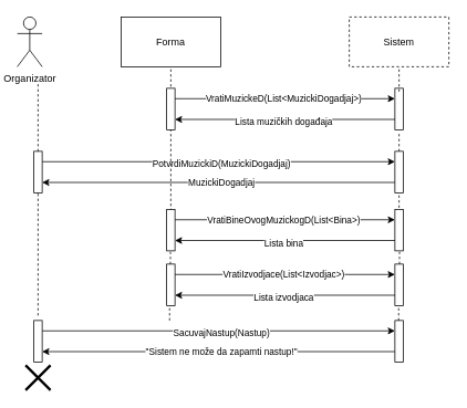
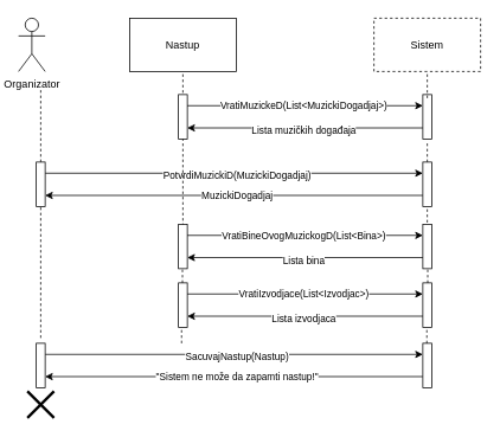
  <mxCell id="0" />
  <mxCell id="1" parent="0" />
  <mxCell id="2" value="" style="endArrow=none;dashed=1;html=1;" edge="1" parent="1" source="10"><mxGeometry width="50" height="50" relative="1" as="geometry"><mxPoint x="480" y="170" as="sourcePoint" /><mxPoint x="480" y="160" as="targetPoint" /></mxGeometry></mxCell>
  <mxCell id="3" value="Organizator" style="shape=umlActor;verticalLabelPosition=bottom;verticalAlign=top;html=1;outlineConnect=0;" vertex="1" parent="1"><mxGeometry x="20" y="20" width="30" height="60" as="geometry" /></mxCell>
  <mxCell id="4" value="" style="endArrow=none;dashed=1;html=1;" edge="1" parent="1"><mxGeometry width="50" height="50" relative="1" as="geometry"><mxPoint x="45" y="380" as="sourcePoint" /><mxPoint x="45" y="100" as="targetPoint" /></mxGeometry></mxCell>
  <mxCell id="5" style="edgeStyle=orthogonalEdgeStyle;rounded=0;orthogonalLoop=1;jettySize=auto;html=1;exitX=1;exitY=0.25;exitDx=0;exitDy=0;entryX=0;entryY=0.25;entryDx=0;entryDy=0;" edge="1" parent="1"><mxGeometry relative="1" as="geometry"><mxPoint x="50" y="194.5" as="sourcePoint" /><mxPoint x="475" y="194.5" as="targetPoint" /></mxGeometry></mxCell>
  <mxCell id="6" value="PotvrdiMuzickiD(MuzickiDogadjaj)" style="edgeLabel;html=1;align=center;verticalAlign=middle;resizable=0;points=[];" vertex="1" connectable="0" parent="5"><mxGeometry x="-0.125" y="-1" relative="1" as="geometry"><mxPoint x="29" y="1" as="offset" /></mxGeometry></mxCell>
  <mxCell id="7" value="" style="rounded=0;whiteSpace=wrap;html=1;" vertex="1" parent="1"><mxGeometry x="40" y="182" width="10" height="50" as="geometry" /></mxCell>
  <mxCell id="8" style="edgeStyle=orthogonalEdgeStyle;rounded=0;orthogonalLoop=1;jettySize=auto;html=1;exitX=0;exitY=0.75;exitDx=0;exitDy=0;entryX=1;entryY=0.75;entryDx=0;entryDy=0;" edge="1" parent="1"><mxGeometry relative="1" as="geometry"><mxPoint x="475" y="219.5" as="sourcePoint" /><mxPoint x="50" y="219.5" as="targetPoint" /></mxGeometry></mxCell>
  <mxCell id="9" value="MuzickiDogadjaj" style="edgeLabel;html=1;align=center;verticalAlign=middle;resizable=0;points=[];" vertex="1" connectable="0" parent="8"><mxGeometry x="0.092" relative="1" as="geometry"><mxPoint x="22" as="offset" /></mxGeometry></mxCell>
  <mxCell id="10" value="" style="rounded=0;whiteSpace=wrap;html=1;" vertex="1" parent="1"><mxGeometry x="475" y="182" width="10" height="50" as="geometry" /></mxCell>
  <mxCell id="11" value="" style="endArrow=none;dashed=1;html=1;entryX=0.5;entryY=1;entryDx=0;entryDy=0;" edge="1" parent="1"><mxGeometry width="50" height="50" relative="1" as="geometry"><mxPoint x="480.08" y="127" as="sourcePoint" /><mxPoint x="479.58" y="107" as="targetPoint" /></mxGeometry></mxCell>
  <mxCell id="12" value="Sistem" style="rounded=0;whiteSpace=wrap;html=1;dashed=1;" vertex="1" parent="1"><mxGeometry x="420" y="20" width="120" height="60" as="geometry" /></mxCell>
  <mxCell id="13" value="" style="endArrow=none;dashed=1;html=1;exitX=0.5;exitY=0;exitDx=0;exitDy=0;" edge="1" parent="1"><mxGeometry width="50" height="50" relative="1" as="geometry"><mxPoint x="205" y="260" as="sourcePoint" /><mxPoint x="205" y="80" as="targetPoint" /></mxGeometry></mxCell>
- <mxCell id="14" value="Forma" style="rounded=0;whiteSpace=wrap;html=1;" vertex="1" parent="1"><mxGeometry x="145" y="20" width="120" height="60" as="geometry" /></mxCell>
+ <mxCell id="14" value="Nastup" style="rounded=0;whiteSpace=wrap;html=1;" vertex="1" parent="1"><mxGeometry x="145" y="20" width="120" height="60" as="geometry" /></mxCell>
  <mxCell id="15" value="" style="rounded=0;whiteSpace=wrap;html=1;" vertex="1" parent="1"><mxGeometry x="200" y="106" width="10" height="50" as="geometry" /></mxCell>
  <mxCell id="16" value="" style="rounded=0;whiteSpace=wrap;html=1;" vertex="1" parent="1"><mxGeometry x="475" y="106" width="10" height="50" as="geometry" /></mxCell>
  <mxCell id="17" value="" style="endArrow=classic;html=1;exitX=1;exitY=0.25;exitDx=0;exitDy=0;entryX=0;entryY=0.25;entryDx=0;entryDy=0;" edge="1" parent="1" source="15" target="16"><mxGeometry width="50" height="50" relative="1" as="geometry"><mxPoint x="240" y="136" as="sourcePoint" /><mxPoint x="290" y="86" as="targetPoint" /></mxGeometry></mxCell>
  <mxCell id="18" value="VratiMuzickeD(List&amp;lt;MuzickiDogadjaj&amp;gt;)" style="edgeLabel;html=1;align=center;verticalAlign=middle;resizable=0;points=[];" vertex="1" connectable="0" parent="17"><mxGeometry x="0.087" relative="1" as="geometry"><mxPoint x="-14" as="offset" /></mxGeometry></mxCell>
  <mxCell id="19" value="" style="endArrow=classic;html=1;exitX=0;exitY=0.75;exitDx=0;exitDy=0;entryX=1;entryY=0.75;entryDx=0;entryDy=0;" edge="1" parent="1" source="16" target="15"><mxGeometry width="50" height="50" relative="1" as="geometry"><mxPoint x="370" y="176" as="sourcePoint" /><mxPoint x="420" y="126" as="targetPoint" /><Array as="points" /></mxGeometry></mxCell>
  <mxCell id="20" value="Lista muzičkih događaja" style="edgeLabel;html=1;align=center;verticalAlign=middle;resizable=0;points=[];" vertex="1" connectable="0" parent="19"><mxGeometry x="0.245" y="3" relative="1" as="geometry"><mxPoint x="30" y="-0.5" as="offset" /></mxGeometry></mxCell>
  <mxCell id="21" value="" style="endArrow=none;dashed=1;html=1;entryX=0.5;entryY=1;entryDx=0;entryDy=0;" edge="1" parent="1" target="12"><mxGeometry width="50" height="50" relative="1" as="geometry"><mxPoint x="480" y="110" as="sourcePoint" /><mxPoint x="490" y="170" as="targetPoint" /></mxGeometry></mxCell>
  <mxCell id="22" value="" style="endArrow=none;dashed=1;html=1;exitX=0.5;exitY=0;exitDx=0;exitDy=0;entryX=0.5;entryY=1;entryDx=0;entryDy=0;" edge="1" parent="1"><mxGeometry width="50" height="50" relative="1" as="geometry"><mxPoint x="480" y="256" as="sourcePoint" /><mxPoint x="480" y="232" as="targetPoint" /></mxGeometry></mxCell>
  <mxCell id="23" value="" style="endArrow=none;dashed=1;html=1;entryX=0.5;entryY=1;entryDx=0;entryDy=0;" edge="1" parent="1"><mxGeometry width="50" height="50" relative="1" as="geometry"><mxPoint x="480.08" y="273" as="sourcePoint" /><mxPoint x="479.58" y="253" as="targetPoint" /></mxGeometry></mxCell>
  <mxCell id="24" value="" style="rounded=0;whiteSpace=wrap;html=1;" vertex="1" parent="1"><mxGeometry x="200" y="252" width="10" height="50" as="geometry" /></mxCell>
  <mxCell id="25" value="" style="rounded=0;whiteSpace=wrap;html=1;" vertex="1" parent="1"><mxGeometry x="475" y="252" width="10" height="50" as="geometry" /></mxCell>
  <mxCell id="26" value="" style="endArrow=classic;html=1;exitX=1;exitY=0.25;exitDx=0;exitDy=0;entryX=0;entryY=0.25;entryDx=0;entryDy=0;" edge="1" parent="1" source="24" target="25"><mxGeometry width="50" height="50" relative="1" as="geometry"><mxPoint x="240" y="282" as="sourcePoint" /><mxPoint x="290" y="232" as="targetPoint" /></mxGeometry></mxCell>
  <mxCell id="27" value="VratiBineOvogMuzickogD(List&amp;lt;Bina&amp;gt;)" style="edgeLabel;html=1;align=center;verticalAlign=middle;resizable=0;points=[];" vertex="1" connectable="0" parent="26"><mxGeometry x="0.087" relative="1" as="geometry"><mxPoint x="-14" as="offset" /></mxGeometry></mxCell>
  <mxCell id="28" value="" style="endArrow=classic;html=1;exitX=0;exitY=0.75;exitDx=0;exitDy=0;entryX=1;entryY=0.75;entryDx=0;entryDy=0;" edge="1" parent="1" source="25" target="24"><mxGeometry width="50" height="50" relative="1" as="geometry"><mxPoint x="370" y="322" as="sourcePoint" /><mxPoint x="420" y="272" as="targetPoint" /><Array as="points" /></mxGeometry></mxCell>
  <mxCell id="29" value="Lista bina" style="edgeLabel;html=1;align=center;verticalAlign=middle;resizable=0;points=[];" vertex="1" connectable="0" parent="28"><mxGeometry x="0.245" y="3" relative="1" as="geometry"><mxPoint x="30" y="-0.5" as="offset" /></mxGeometry></mxCell>
  <mxCell id="30" value="" style="endArrow=none;dashed=1;html=1;entryX=0.5;entryY=1;entryDx=0;entryDy=0;" edge="1" parent="1"><mxGeometry width="50" height="50" relative="1" as="geometry"><mxPoint x="480.08" y="339" as="sourcePoint" /><mxPoint x="479.58" y="319" as="targetPoint" /></mxGeometry></mxCell>
  <mxCell id="31" value="" style="rounded=0;whiteSpace=wrap;html=1;" vertex="1" parent="1"><mxGeometry x="200" y="318" width="10" height="50" as="geometry" /></mxCell>
  <mxCell id="32" value="" style="rounded=0;whiteSpace=wrap;html=1;" vertex="1" parent="1"><mxGeometry x="475" y="318" width="10" height="50" as="geometry" /></mxCell>
  <mxCell id="33" value="" style="endArrow=classic;html=1;exitX=1;exitY=0.25;exitDx=0;exitDy=0;entryX=0;entryY=0.25;entryDx=0;entryDy=0;" edge="1" parent="1" source="31" target="32"><mxGeometry width="50" height="50" relative="1" as="geometry"><mxPoint x="240" y="348" as="sourcePoint" /><mxPoint x="290" y="298" as="targetPoint" /></mxGeometry></mxCell>
  <mxCell id="34" value="VratiIzvodjace(List&amp;lt;Izvodjac&amp;gt;)" style="edgeLabel;html=1;align=center;verticalAlign=middle;resizable=0;points=[];" vertex="1" connectable="0" parent="33"><mxGeometry x="0.087" relative="1" as="geometry"><mxPoint x="-14" as="offset" /></mxGeometry></mxCell>
  <mxCell id="35" value="" style="endArrow=classic;html=1;exitX=0;exitY=0.75;exitDx=0;exitDy=0;entryX=1;entryY=0.75;entryDx=0;entryDy=0;" edge="1" parent="1" source="32" target="31"><mxGeometry width="50" height="50" relative="1" as="geometry"><mxPoint x="370" y="388" as="sourcePoint" /><mxPoint x="420" y="338" as="targetPoint" /><Array as="points" /></mxGeometry></mxCell>
  <mxCell id="36" value="Lista izvodjaca" style="edgeLabel;html=1;align=center;verticalAlign=middle;resizable=0;points=[];" vertex="1" connectable="0" parent="35"><mxGeometry x="0.245" y="3" relative="1" as="geometry"><mxPoint x="30" y="-0.5" as="offset" /></mxGeometry></mxCell>
  <mxCell id="37" value="" style="endArrow=none;dashed=1;html=1;exitX=0.25;exitY=0;exitDx=0;exitDy=0;entryX=0.25;entryY=1;entryDx=0;entryDy=0;" edge="1" parent="1"><mxGeometry width="50" height="50" relative="1" as="geometry"><mxPoint x="480.5" y="318" as="sourcePoint" /><mxPoint x="480.5" y="302" as="targetPoint" /></mxGeometry></mxCell>
  <mxCell id="38" value="" style="endArrow=none;dashed=1;html=1;exitX=0.25;exitY=0;exitDx=0;exitDy=0;entryX=0.25;entryY=1;entryDx=0;entryDy=0;" edge="1" parent="1"><mxGeometry width="50" height="50" relative="1" as="geometry"><mxPoint x="204.5" y="318" as="sourcePoint" /><mxPoint x="204.5" y="302" as="targetPoint" /></mxGeometry></mxCell>
  <mxCell id="39" style="edgeStyle=orthogonalEdgeStyle;rounded=0;orthogonalLoop=1;jettySize=auto;html=1;exitX=1;exitY=0.25;exitDx=0;exitDy=0;entryX=0;entryY=0.25;entryDx=0;entryDy=0;" edge="1" parent="1"><mxGeometry relative="1" as="geometry"><mxPoint x="50" y="398.5" as="sourcePoint" /><mxPoint x="475" y="398.5" as="targetPoint" /></mxGeometry></mxCell>
  <mxCell id="40" value="SacuvajNastup(Nastup)" style="edgeLabel;html=1;align=center;verticalAlign=middle;resizable=0;points=[];" vertex="1" connectable="0" parent="39"><mxGeometry x="-0.125" y="-1" relative="1" as="geometry"><mxPoint x="29" y="1" as="offset" /></mxGeometry></mxCell>
  <mxCell id="41" value="" style="rounded=0;whiteSpace=wrap;html=1;" vertex="1" parent="1"><mxGeometry x="40" y="386" width="10" height="50" as="geometry" /></mxCell>
  <mxCell id="42" style="edgeStyle=orthogonalEdgeStyle;rounded=0;orthogonalLoop=1;jettySize=auto;html=1;exitX=0;exitY=0.75;exitDx=0;exitDy=0;entryX=1;entryY=0.75;entryDx=0;entryDy=0;" edge="1" parent="1"><mxGeometry relative="1" as="geometry"><mxPoint x="475" y="423.5" as="sourcePoint" /><mxPoint x="50" y="423.5" as="targetPoint" /></mxGeometry></mxCell>
  <mxCell id="43" value="&quot;Sistem ne može da zapamti nastup!&quot;" style="edgeLabel;html=1;align=center;verticalAlign=middle;resizable=0;points=[];" vertex="1" connectable="0" parent="42"><mxGeometry x="0.092" relative="1" as="geometry"><mxPoint x="22" as="offset" /></mxGeometry></mxCell>
  <mxCell id="44" value="" style="rounded=0;whiteSpace=wrap;html=1;" vertex="1" parent="1"><mxGeometry x="475" y="386" width="10" height="50" as="geometry" /></mxCell>
  <mxCell id="45" value="" style="endArrow=none;dashed=1;html=1;exitX=0.25;exitY=0;exitDx=0;exitDy=0;entryX=0.25;entryY=1;entryDx=0;entryDy=0;" edge="1" parent="1"><mxGeometry width="50" height="50" relative="1" as="geometry"><mxPoint x="479.5" y="386" as="sourcePoint" /><mxPoint x="479.5" y="370" as="targetPoint" /></mxGeometry></mxCell>
  <mxCell id="46" value="" style="endArrow=none;dashed=1;html=1;exitX=0.25;exitY=0;exitDx=0;exitDy=0;entryX=0.25;entryY=1;entryDx=0;entryDy=0;" edge="1" parent="1"><mxGeometry width="50" height="50" relative="1" as="geometry"><mxPoint x="203.5" y="386" as="sourcePoint" /><mxPoint x="203.5" y="370" as="targetPoint" /></mxGeometry></mxCell>
  <mxCell id="47" value="" style="shape=umlDestroy;whiteSpace=wrap;html=1;strokeWidth=3;" vertex="1" parent="1"><mxGeometry x="30" y="440" width="30" height="30" as="geometry" /></mxCell>
